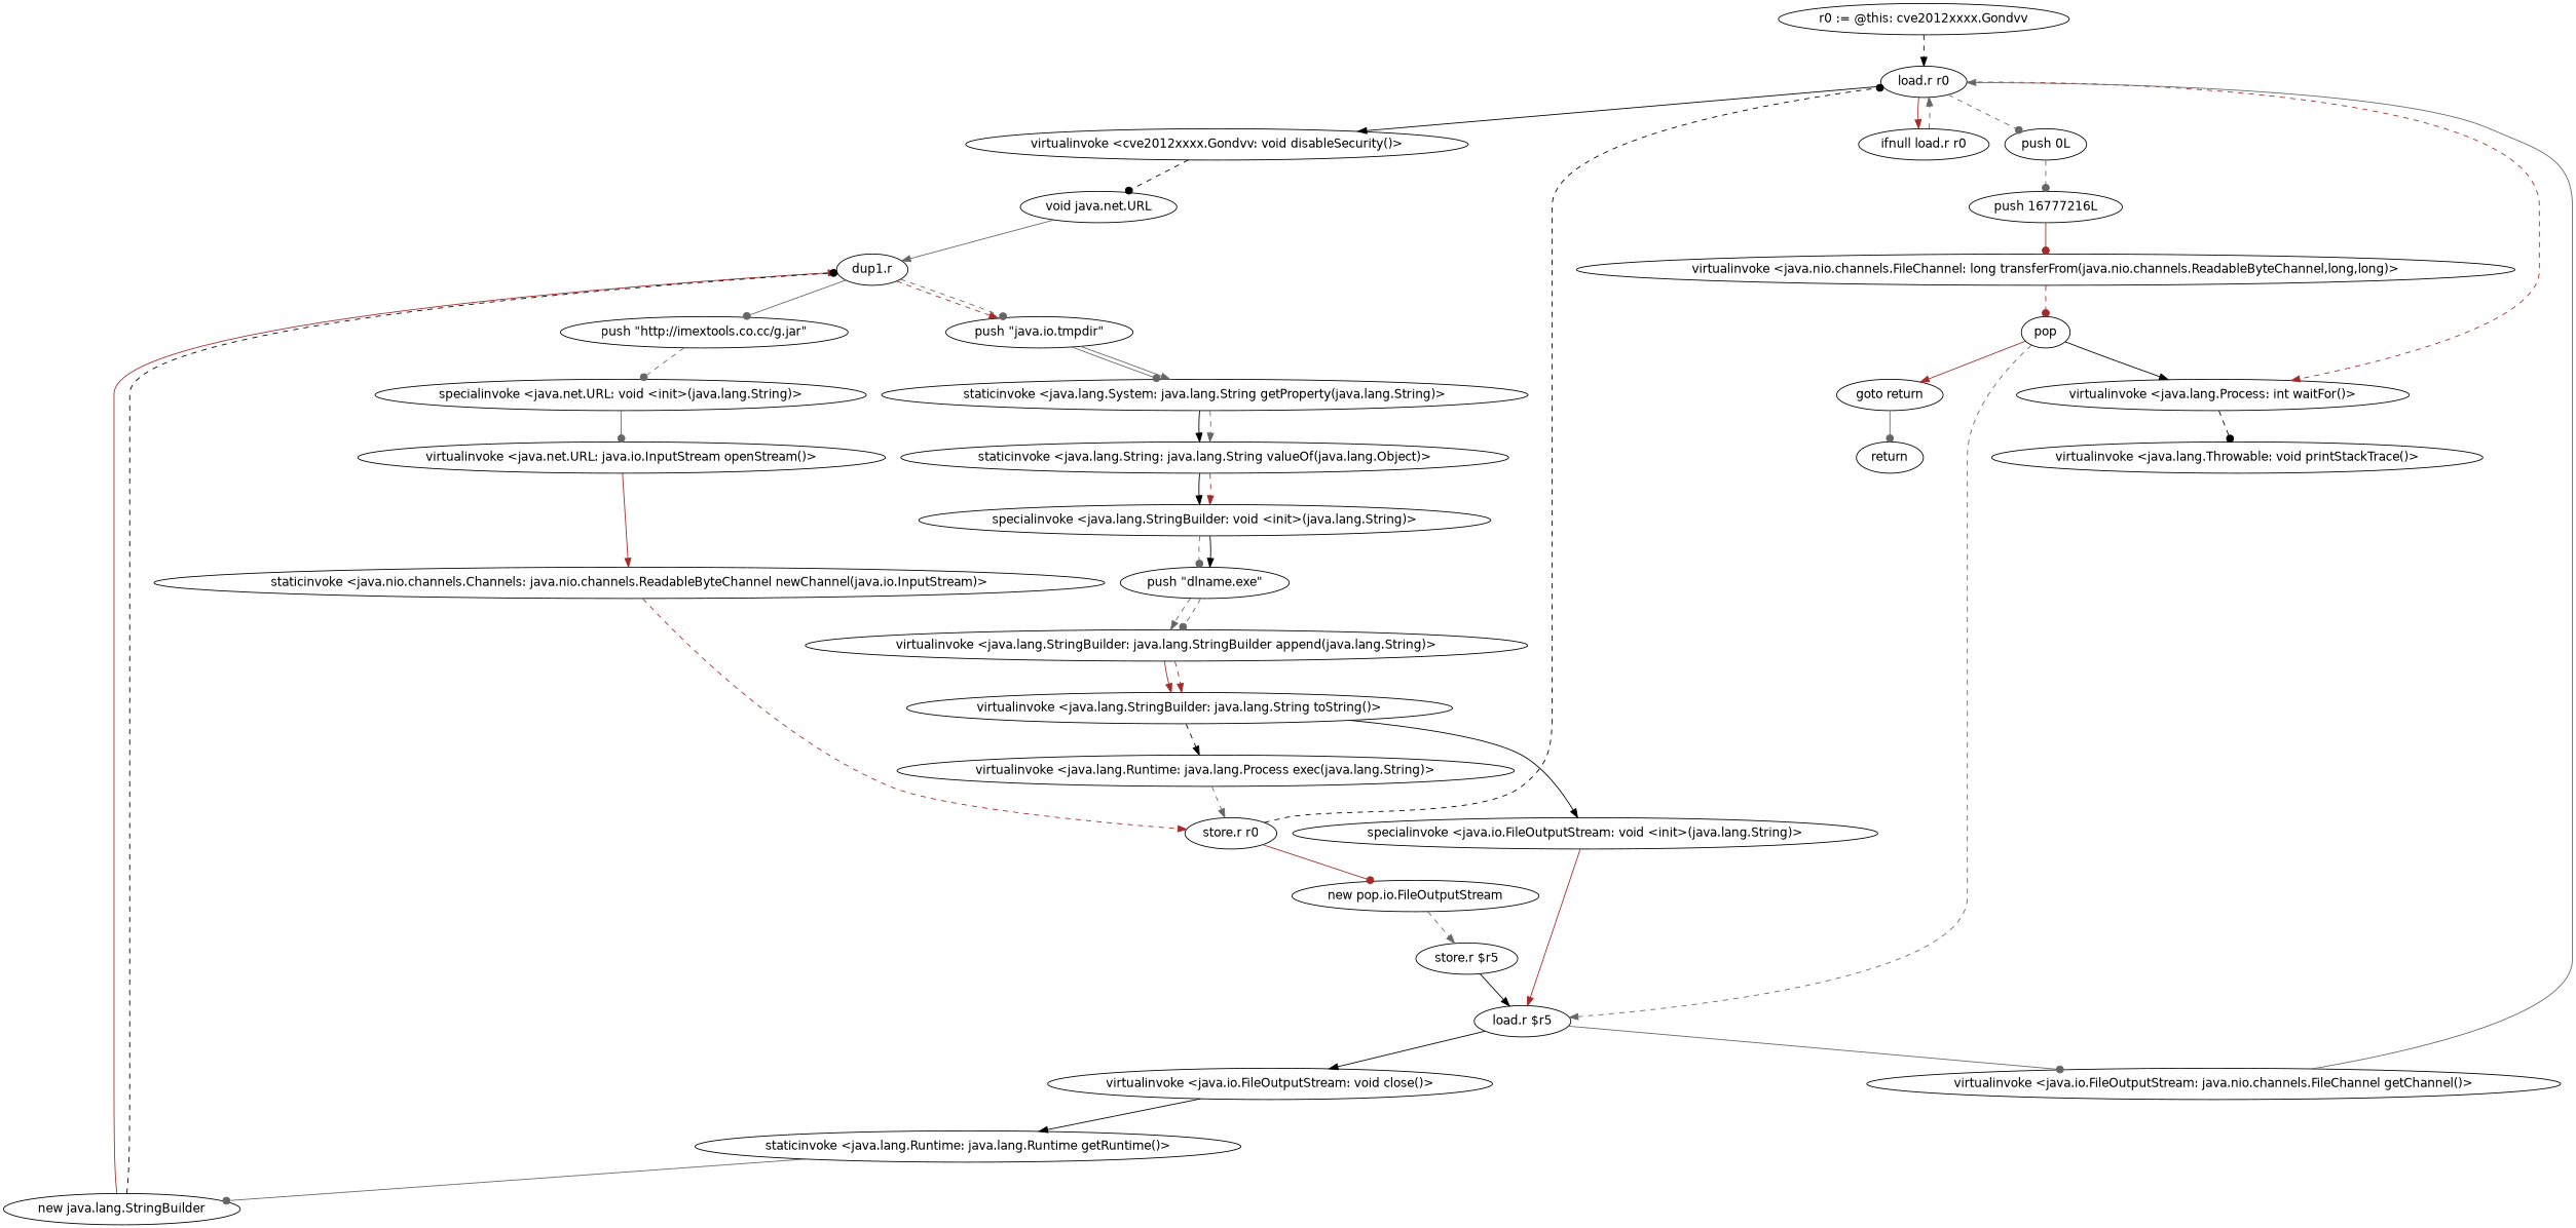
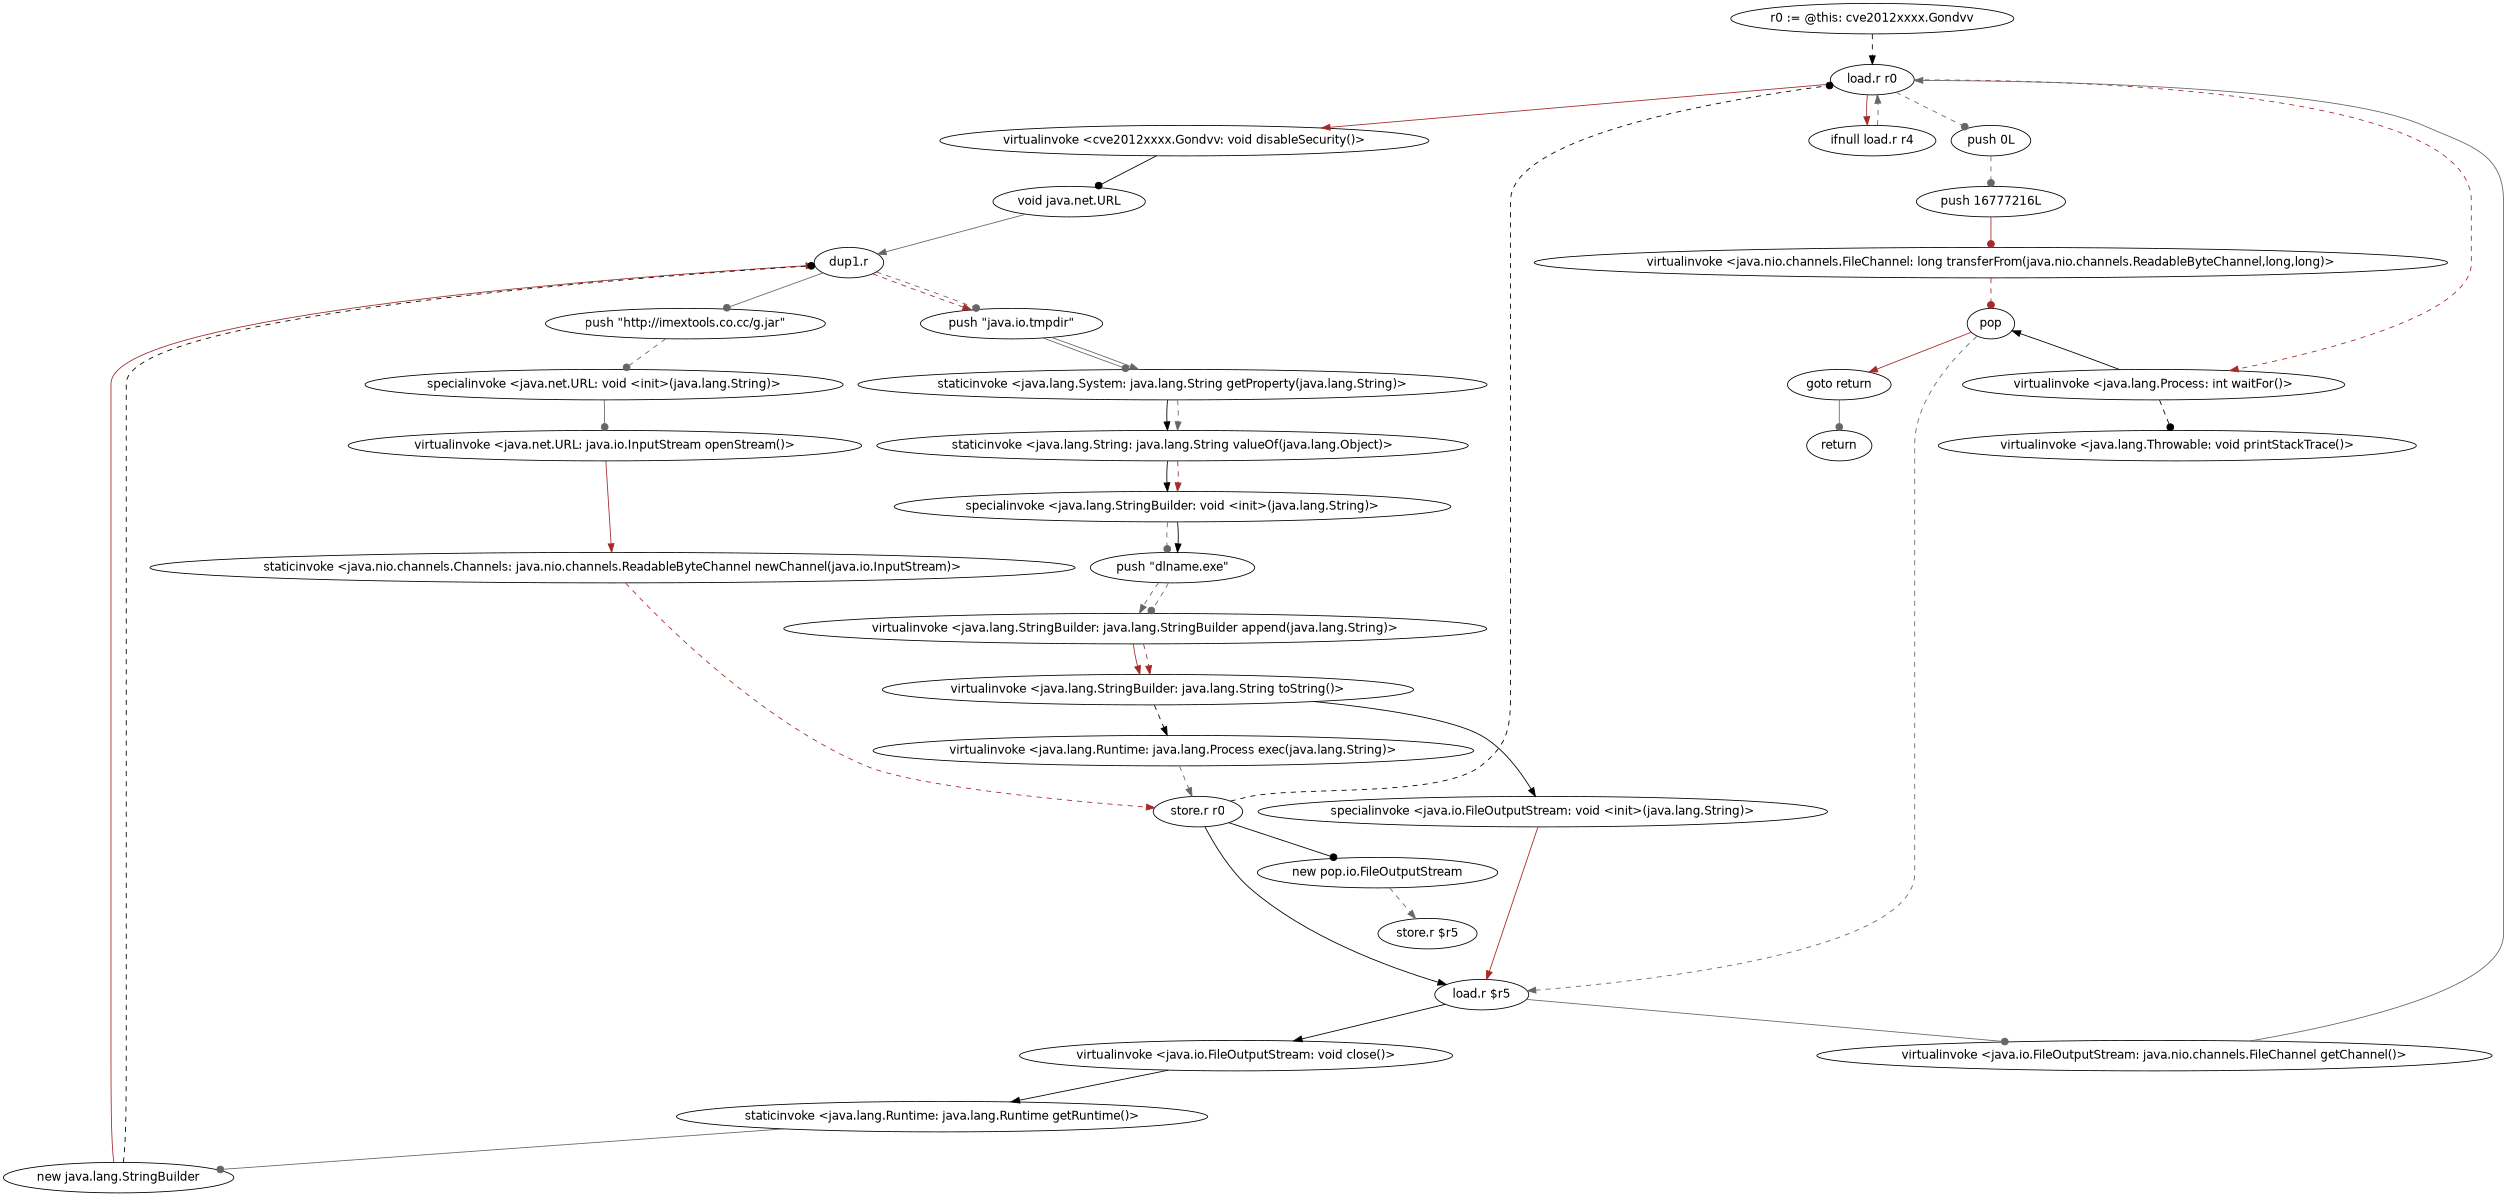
  digraph {
    fontname="DejaVu Sans"
    node [fontname="DejaVu Sans"]
    edge [arrowhead=normal color=gray40 fontname="DejaVu Sans" style=solid]
    "r0 := @this: cve2012xxxx.Gondvv"
    "load.r r0"
    "virtualinvoke <cve2012xxxx.Gondvv: void disableSecurity()>"
    "push 0L"
-   "ifnull load.r r0"
+   "ifnull load.r r0" [label="ifnull load.r r4"]
    "virtualinvoke <java.lang.Process: int waitFor()>"
    n7 [label="void java.net.URL"]
    "push 16777216L"
    pop
    "virtualinvoke <java.lang.Throwable: void printStackTrace()>"
    "dup1.r"
    "push \"http://imextools.co.cc/g.jar\""
    "push \"java.io.tmpdir\""
    "specialinvoke <java.net.URL: void <init>(java.lang.String)>"
    "staticinvoke <java.lang.System: java.lang.String getProperty(java.lang.String)>"
    "virtualinvoke <java.net.URL: java.io.InputStream openStream()>"
    "staticinvoke <java.nio.channels.Channels: java.nio.channels.ReadableByteChannel newChannel(java.io.InputStream)>"
    "store.r r0"
    n19 [label="new pop.io.FileOutputStream"]
    "store.r $r5"
    "load.r $r5"
    "virtualinvoke <java.io.FileOutputStream: java.nio.channels.FileChannel getChannel()>"
    "virtualinvoke <java.io.FileOutputStream: void close()>"
    "new java.lang.StringBuilder"
    "staticinvoke <java.lang.Runtime: java.lang.Runtime getRuntime()>"
    "staticinvoke <java.lang.String: java.lang.String valueOf(java.lang.Object)>"
    "specialinvoke <java.lang.StringBuilder: void <init>(java.lang.String)>"
    "push \"dlname.exe\""
    "virtualinvoke <java.lang.StringBuilder: java.lang.StringBuilder append(java.lang.String)>"
    "virtualinvoke <java.lang.StringBuilder: java.lang.String toString()>"
    "specialinvoke <java.io.FileOutputStream: void <init>(java.lang.String)>"
    "virtualinvoke <java.lang.Runtime: java.lang.Process exec(java.lang.String)>"
    "virtualinvoke <java.nio.channels.FileChannel: long transferFrom(java.nio.channels.ReadableByteChannel,long,long)>"
    "goto return"
    return
    "r0 := @this: cve2012xxxx.Gondvv" -> "load.r r0" [color=black style=dashed]
-   "load.r r0" -> "virtualinvoke <cve2012xxxx.Gondvv: void disableSecurity()>" [color=black]
+   "load.r r0" -> "virtualinvoke <cve2012xxxx.Gondvv: void disableSecurity()>" [color=brown]
    "load.r r0" -> "push 0L" [arrowhead=dot style=dashed]
    "load.r r0" -> "ifnull load.r r0" [color=brown]
    "load.r r0" -> "virtualinvoke <java.lang.Process: int waitFor()>" [color=brown style=dashed]
-   "virtualinvoke <cve2012xxxx.Gondvv: void disableSecurity()>" -> n7 [arrowhead=dot color=black style=dashed]
+   "virtualinvoke <cve2012xxxx.Gondvv: void disableSecurity()>" -> n7 [arrowhead=dot color=black]
    "push 0L" -> "push 16777216L" [arrowhead=dot style=dashed]
    "ifnull load.r r0" -> "load.r r0" [style=dashed]
-   pop -> "virtualinvoke <java.lang.Process: int waitFor()>" [color=black]
+   "virtualinvoke <java.lang.Process: int waitFor()>" -> pop [color=black]
    "virtualinvoke <java.lang.Process: int waitFor()>" -> "virtualinvoke <java.lang.Throwable: void printStackTrace()>" [arrowhead=dot color=black style=dashed]
    n7 -> "dup1.r"
    "push 16777216L" -> "virtualinvoke <java.nio.channels.FileChannel: long transferFrom(java.nio.channels.ReadableByteChannel,long,long)>" [arrowhead=dot color=brown]
    pop -> "load.r $r5" [style=dashed]
    pop -> "goto return" [color=brown]
    "dup1.r" -> "push \"http://imextools.co.cc/g.jar\"" [arrowhead=dot]
    "dup1.r" -> "push \"java.io.tmpdir\"" [color=brown style=dashed]
    "dup1.r" -> "push \"java.io.tmpdir\"" [arrowhead=dot style=dashed]
    "push \"http://imextools.co.cc/g.jar\"" -> "specialinvoke <java.net.URL: void <init>(java.lang.String)>" [arrowhead=dot style=dashed]
    "push \"java.io.tmpdir\"" -> "staticinvoke <java.lang.System: java.lang.String getProperty(java.lang.String)>" [arrowhead=dot]
    "push \"java.io.tmpdir\"" -> "staticinvoke <java.lang.System: java.lang.String getProperty(java.lang.String)>"
    "specialinvoke <java.net.URL: void <init>(java.lang.String)>" -> "virtualinvoke <java.net.URL: java.io.InputStream openStream()>" [arrowhead=dot]
    "staticinvoke <java.lang.System: java.lang.String getProperty(java.lang.String)>" -> "staticinvoke <java.lang.String: java.lang.String valueOf(java.lang.Object)>" [color=black]
    "staticinvoke <java.lang.System: java.lang.String getProperty(java.lang.String)>" -> "staticinvoke <java.lang.String: java.lang.String valueOf(java.lang.Object)>" [style=dashed]
    "virtualinvoke <java.net.URL: java.io.InputStream openStream()>" -> "staticinvoke <java.nio.channels.Channels: java.nio.channels.ReadableByteChannel newChannel(java.io.InputStream)>" [color=brown]
    "staticinvoke <java.nio.channels.Channels: java.nio.channels.ReadableByteChannel newChannel(java.io.InputStream)>" -> "store.r r0" [color=brown style=dashed]
    "store.r r0" -> "load.r r0" [arrowhead=dot color=black style=dashed]
-   "store.r r0" -> n19 [arrowhead=dot color=brown]
+   "store.r r0" -> n19 [arrowhead=dot color=black]
    n19 -> "store.r $r5" [style=dashed]
-   "store.r $r5" -> "load.r $r5" [color=black]
+   "store.r r0" -> "load.r $r5" [color=black]
    "load.r $r5" -> "virtualinvoke <java.io.FileOutputStream: java.nio.channels.FileChannel getChannel()>" [arrowhead=dot]
    "load.r $r5" -> "virtualinvoke <java.io.FileOutputStream: void close()>" [color=black]
    "virtualinvoke <java.io.FileOutputStream: java.nio.channels.FileChannel getChannel()>" -> "load.r r0"
    "virtualinvoke <java.io.FileOutputStream: void close()>" -> "staticinvoke <java.lang.Runtime: java.lang.Runtime getRuntime()>" [color=black]
    "new java.lang.StringBuilder" -> "dup1.r" [color=brown]
    "new java.lang.StringBuilder" -> "dup1.r" [arrowhead=dot color=black style=dashed]
    "staticinvoke <java.lang.Runtime: java.lang.Runtime getRuntime()>" -> "new java.lang.StringBuilder" [arrowhead=dot]
    "staticinvoke <java.lang.String: java.lang.String valueOf(java.lang.Object)>" -> "specialinvoke <java.lang.StringBuilder: void <init>(java.lang.String)>" [color=black]
    "staticinvoke <java.lang.String: java.lang.String valueOf(java.lang.Object)>" -> "specialinvoke <java.lang.StringBuilder: void <init>(java.lang.String)>" [color=brown style=dashed]
    "specialinvoke <java.lang.StringBuilder: void <init>(java.lang.String)>" -> "push \"dlname.exe\"" [arrowhead=dot style=dashed]
    "specialinvoke <java.lang.StringBuilder: void <init>(java.lang.String)>" -> "push \"dlname.exe\"" [color=black]
    "push \"dlname.exe\"" -> "virtualinvoke <java.lang.StringBuilder: java.lang.StringBuilder append(java.lang.String)>" [style=dashed]
    "push \"dlname.exe\"" -> "virtualinvoke <java.lang.StringBuilder: java.lang.StringBuilder append(java.lang.String)>" [arrowhead=dot style=dashed]
    "virtualinvoke <java.lang.StringBuilder: java.lang.StringBuilder append(java.lang.String)>" -> "virtualinvoke <java.lang.StringBuilder: java.lang.String toString()>" [color=brown]
    "virtualinvoke <java.lang.StringBuilder: java.lang.StringBuilder append(java.lang.String)>" -> "virtualinvoke <java.lang.StringBuilder: java.lang.String toString()>" [color=brown style=dashed]
    "virtualinvoke <java.lang.StringBuilder: java.lang.String toString()>" -> "specialinvoke <java.io.FileOutputStream: void <init>(java.lang.String)>" [color=black]
    "virtualinvoke <java.lang.StringBuilder: java.lang.String toString()>" -> "virtualinvoke <java.lang.Runtime: java.lang.Process exec(java.lang.String)>" [color=black style=dashed]
    "specialinvoke <java.io.FileOutputStream: void <init>(java.lang.String)>" -> "load.r $r5" [color=brown]
    "virtualinvoke <java.lang.Runtime: java.lang.Process exec(java.lang.String)>" -> "store.r r0" [style=dashed]
    "virtualinvoke <java.nio.channels.FileChannel: long transferFrom(java.nio.channels.ReadableByteChannel,long,long)>" -> pop [arrowhead=dot color=brown style=dashed]
    "goto return" -> return [arrowhead=dot]
  }
